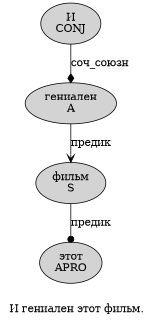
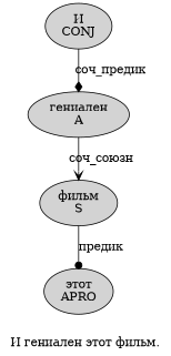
  digraph {
    label="И гениален этот фильм."
    node [fillcolor=lightgray penwidth=1 shape=ellipse style=filled]
    n1 [label="И\nCONJ"]
    n2 [label="гениален\nA"]
    n3 [label="фильм\nS"]
    n4 [label="этот\nAPRO"]
-   n1 -> n2 [arrowhead=diamond label="соч_союзн"]
-   n2 -> n3 [arrowhead=vee label="предик"]
+   n1 -> n2 [arrowhead=diamond label="соч_предик"]
+   n2 -> n3 [arrowhead=vee label="соч_союзн"]
    n3 -> n4 [arrowhead=dot label="предик"]
  }
